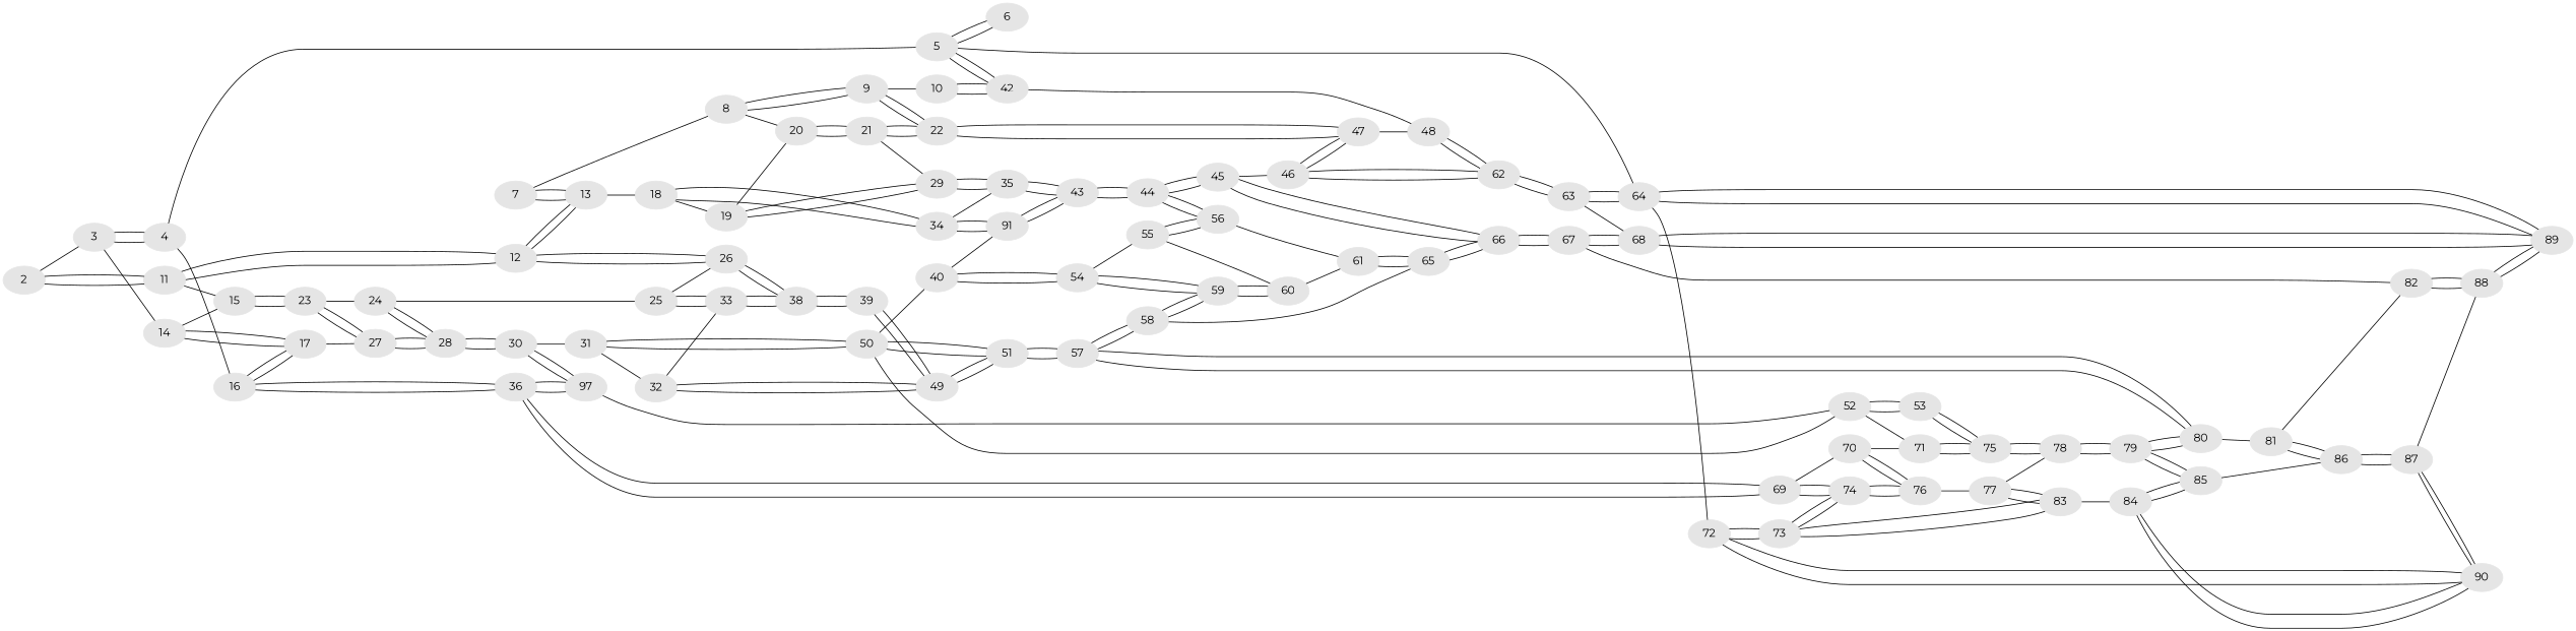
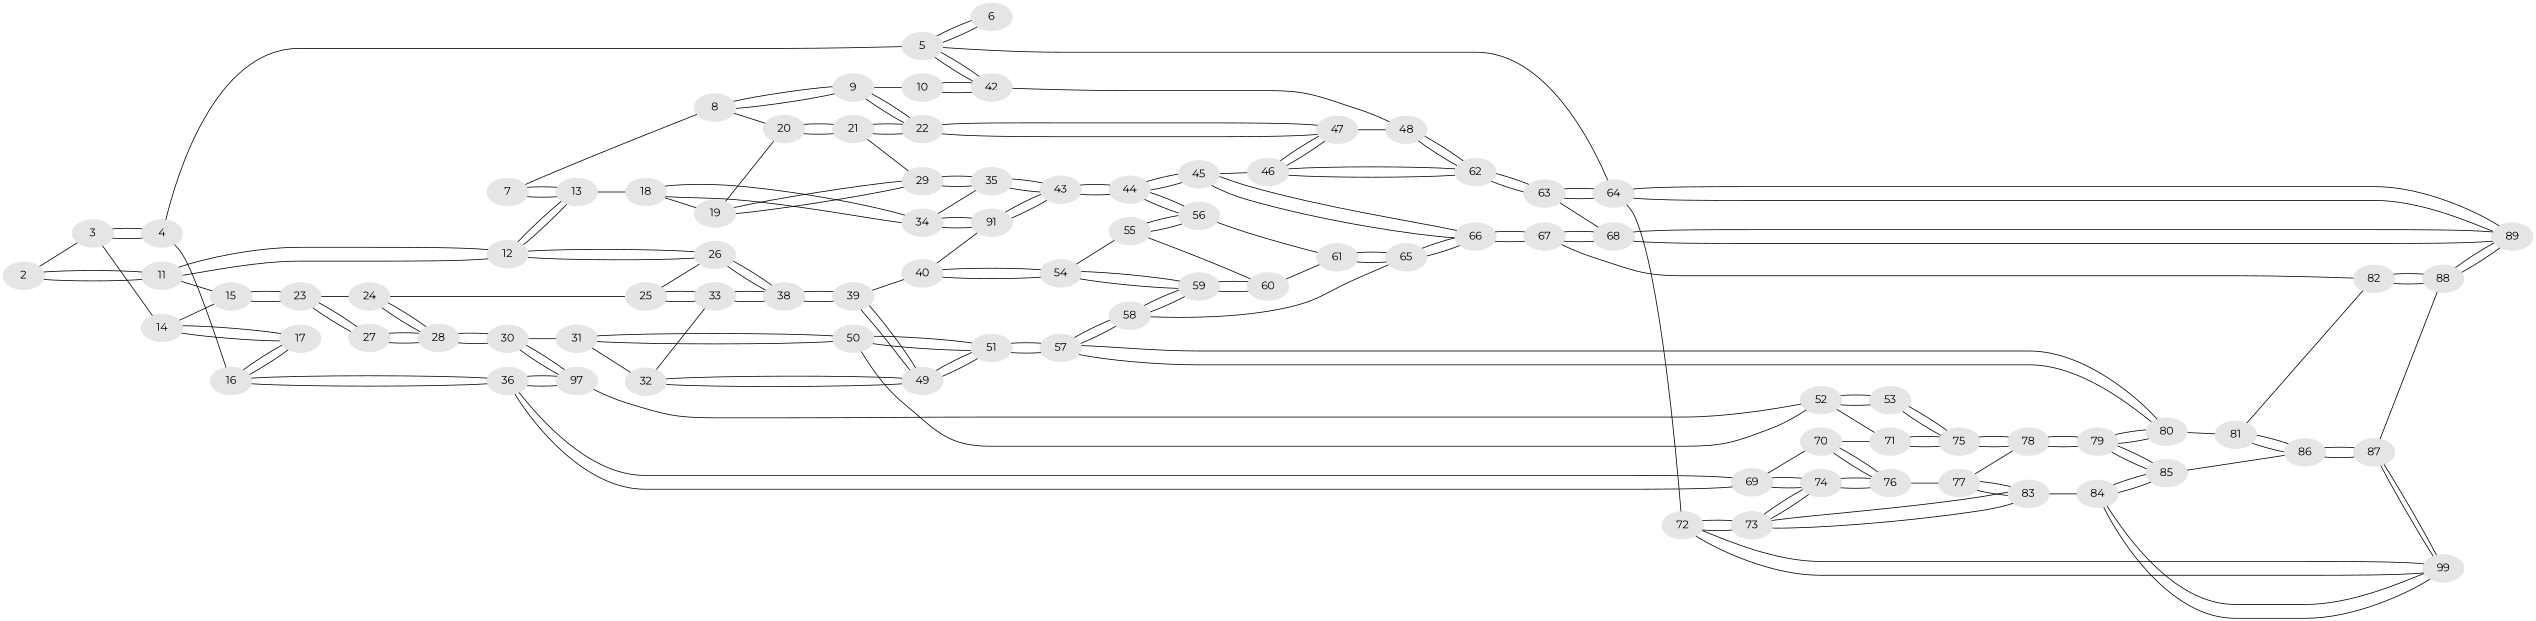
  graph {
    fontname=Montserrat
    rankdir=LR
    node [color=gray90 fontname=Montserrat style=filled]
    edge [fontname=Montserrat]
    2
    3
    11
    7
    8
    13
    4
    14
    12
    15
    5
    16
    17
    6
    42
    64
    36
    72
    73
-   90
+   90 [label=99]
    48
    89
    10
    9
    20
    18
    22
    21
    47
    26
    23
    38
    19
    34
    27
    24
    n37 [label=97]
    69
    28
    29
    35
    n42 [label=91]
    25
    33
    30
    39
    31
    43
    32
    50
    52
    49
    51
    44
    70
    74
    53
    71
    40
    54
    55
    59
    62
    45
    56
    46
    66
    61
    67
    63
    57
    75
    58
    80
    78
    60
    65
    81
    68
    82
    88
    76
    77
    83
    84
    79
    85
    86
    87
    2 -- 3
    2 -- 11
    2 -- 11
    3 -- 4
    3 -- 4
    3 -- 14
    11 -- 12
    11 -- 12
    11 -- 15
    7 -- 8
    7 -- 13
    7 -- 13
    8 -- 9
    8 -- 9
    8 -- 20
    13 -- 18
    4 -- 5
    4 -- 16
    14 -- 15
    14 -- 17
    14 -- 17
    12 -- 13
    12 -- 13
    12 -- 26
    12 -- 26
    15 -- 23
    15 -- 23
    5 -- 6
    5 -- 6
    5 -- 42
    5 -- 42
    5 -- 64
    16 -- 17
    16 -- 17
    16 -- 36
    16 -- 36
-   17 -- 27
    42 -- 48
    64 -- 72
    64 -- 89
    64 -- 89
    36 -- n37
    36 -- n37
    36 -- 69
    36 -- 69
    72 -- 73
    72 -- 73
    72 -- 90
    72 -- 90
    73 -- 74
    73 -- 74
    73 -- 83
    73 -- 83
    48 -- 62
    48 -- 62
    10 -- 42
    10 -- 42
    9 -- 10
    9 -- 22
    9 -- 22
    20 -- 21
    20 -- 21
    18 -- 19
    18 -- 34
    18 -- 34
    22 -- 47
    22 -- 47
    21 -- 22
    21 -- 22
    21 -- 29
    47 -- 48
    26 -- 38
    26 -- 38
    23 -- 27
    23 -- 27
    23 -- 24
    38 -- 39
    38 -- 39
    19 -- 20
    19 -- 29
    19 -- 29
    34 -- 35
    34 -- n42
    34 -- n42
    27 -- 28
    27 -- 28
    24 -- 28
    24 -- 28
    24 -- 25
    n37 -- 52
    69 -- 70
    69 -- 74
    69 -- 74
    28 -- 30
    28 -- 30
    29 -- 35
    29 -- 35
    35 -- 43
    35 -- 43
    n42 -- 43
    n42 -- 43
    25 -- 26
    25 -- 33
    25 -- 33
    33 -- 38
    33 -- 38
    30 -- n37
    30 -- n37
    30 -- 31
    39 -- 49
    39 -- 49
-   50 -- 40
+   39 -- 40
    31 -- 32
    31 -- 50
    31 -- 50
    43 -- 44
    43 -- 44
    32 -- 33
    32 -- 49
    32 -- 49
    50 -- 52
    50 -- 51
    50 -- 51
    52 -- 53
    52 -- 53
    52 -- 71
    49 -- 51
    49 -- 51
    51 -- 57
    51 -- 57
    44 -- 45
    44 -- 45
    44 -- 56
    44 -- 56
    70 -- 71
    70 -- 76
    70 -- 76
    74 -- 76
    74 -- 76
    53 -- 75
    53 -- 75
    71 -- 75
    71 -- 75
    40 -- n42
    40 -- 54
    40 -- 54
    54 -- 55
    54 -- 59
    54 -- 59
    55 -- 56
    55 -- 56
    55 -- 60
    59 -- 60
    59 -- 60
    62 -- 63
    62 -- 63
    45 -- 46
    45 -- 66
    45 -- 66
    56 -- 61
    46 -- 47
    46 -- 47
    46 -- 62
    46 -- 62
    66 -- 67
    66 -- 67
    61 -- 65
    61 -- 65
    67 -- 68
    67 -- 68
    67 -- 82
    63 -- 64
    63 -- 64
    63 -- 68
    57 -- 58
    57 -- 58
    57 -- 80
    57 -- 80
    75 -- 78
    75 -- 78
    58 -- 59
    58 -- 59
    58 -- 65
    80 -- 81
    78 -- 79
    78 -- 79
    60 -- 61
    65 -- 66
    65 -- 66
    81 -- 82
    81 -- 86
    81 -- 86
    68 -- 89
    68 -- 89
    82 -- 88
    82 -- 88
    88 -- 89
    88 -- 89
    76 -- 77
    77 -- 78
    77 -- 83
    77 -- 83
    83 -- 84
    84 -- 90
    84 -- 90
    84 -- 85
    84 -- 85
    79 -- 80
    79 -- 80
    79 -- 85
    79 -- 85
    85 -- 86
    86 -- 87
    86 -- 87
    87 -- 90
    87 -- 90
    87 -- 88
  }
